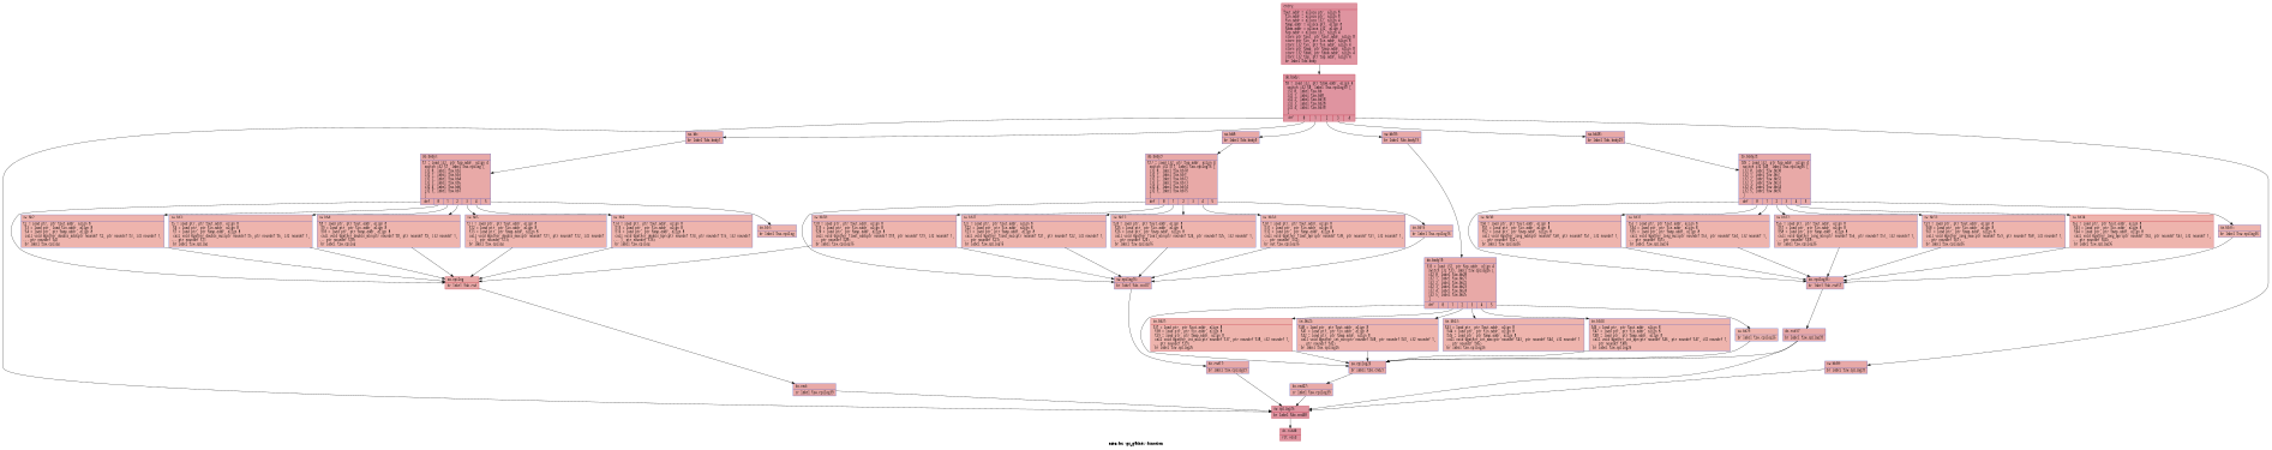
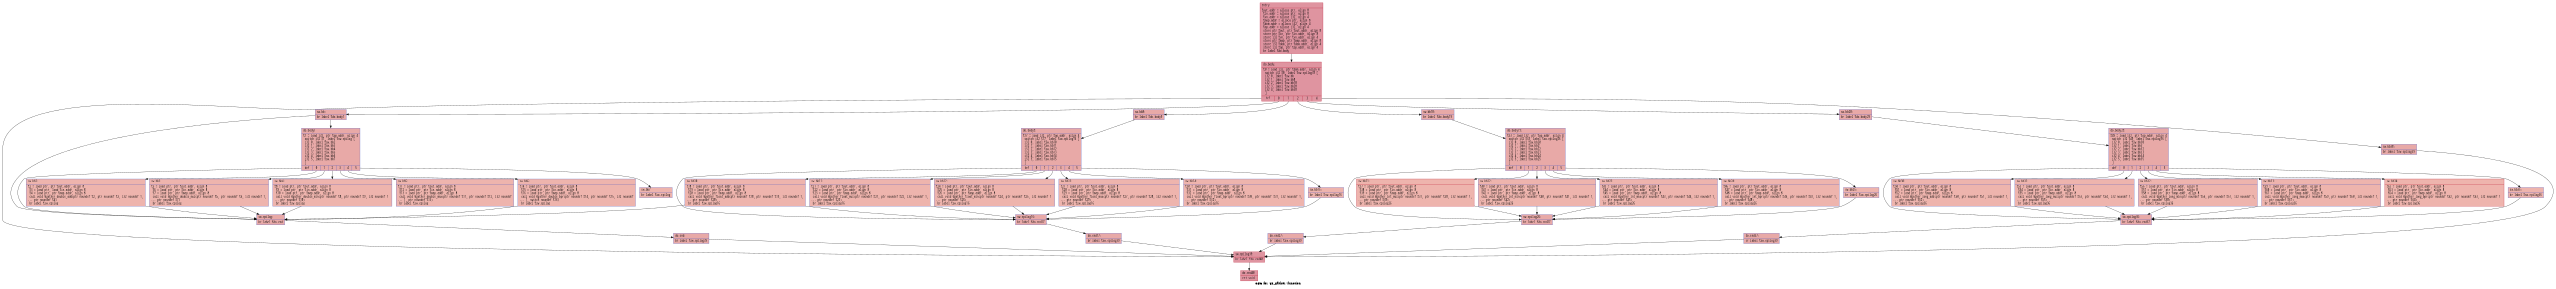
  digraph {
    label="CFG for 'gs_gather' function"
    node [color="#3d50c3ff" fillcolor="#d8564670" fontname=Courier shape=record style=filled]
    n1 [color="#b70d28ff" fillcolor="#b70d2870" label="{entry:\l|  %out.addr = alloca ptr, align 8\l  %in.addr = alloca ptr, align 8\l  %vn.addr = alloca i32, align 4\l  %map.addr = alloca ptr, align 8\l  %dom.addr = alloca i32, align 4\l  %op.addr = alloca i32, align 4\l  store ptr %out, ptr %out.addr, align 8\l  store ptr %in, ptr %in.addr, align 8\l  store i32 %vn, ptr %vn.addr, align 4\l  store ptr %map, ptr %map.addr, align 8\l  store i32 %dom, ptr %dom.addr, align 4\l  store i32 %op, ptr %op.addr, align 4\l  br label %do.body\l}"]
    n2 [color="#b70d28ff" fillcolor="#b70d2870" label="{do.body:\l|  %0 = load i32, ptr %dom.addr, align 4\l  switch i32 %0, label %sw.epilog39 [\l    i32 0, label %sw.bb\l    i32 1, label %sw.bb8\l    i32 2, label %sw.bb18\l    i32 3, label %sw.bb28\l    i32 4, label %sw.bb38\l  ]\l|{<s0>def|<s1>0|<s2>1|<s3>2|<s4>3|<s5>4}}"]
    n3 [color="#b70d28ff" fillcolor="#b70d2870" label="{sw.epilog39:\l|  br label %do.end40\l}"]
    n4 [fillcolor="#ca3b3770" label="{sw.bb:\l|  br label %do.body1\l}"]
    n5 [fillcolor="#ca3b3770" label="{sw.bb8:\l|  br label %do.body9\l}"]
    n6 [fillcolor="#ca3b3770" label="{sw.bb18:\l|  br label %do.body19\l}"]
    n7 [fillcolor="#ca3b3770" label="{sw.bb28:\l|  br label %do.body29\l}"]
    n8 [fillcolor="#ca3b3770" label="{sw.bb38:\l|  br label %sw.epilog39\l}"]
    n9 [color="#b70d28ff" fillcolor="#b70d2870" label="{do.end40:\l|  ret void\l}"]
    n10 [fillcolor="#ca3b3770" label="{do.body1:\l|  %1 = load i32, ptr %op.addr, align 4\l  switch i32 %1, label %sw.epilog [\l    i32 0, label %sw.bb2\l    i32 1, label %sw.bb3\l    i32 2, label %sw.bb4\l    i32 3, label %sw.bb5\l    i32 4, label %sw.bb6\l    i32 5, label %sw.bb7\l  ]\l|{<s0>def|<s1>0|<s2>1|<s3>2|<s4>3|<s5>4|<s6>5}}"]
    n11 [fillcolor="#ca3b3770" label="{do.body9:\l|  %17 = load i32, ptr %op.addr, align 4\l  switch i32 %17, label %sw.epilog16 [\l    i32 0, label %sw.bb10\l    i32 1, label %sw.bb11\l    i32 2, label %sw.bb12\l    i32 3, label %sw.bb13\l    i32 4, label %sw.bb14\l    i32 5, label %sw.bb15\l  ]\l|{<s0>def|<s1>0|<s2>1|<s3>2|<s4>3|<s5>4|<s6>5}}"]
    n12 [fillcolor="#ca3b3770" label="{do.body19:\l|  %33 = load i32, ptr %op.addr, align 4\l  switch i32 %33, label %sw.epilog26 [\l    i32 0, label %sw.bb20\l    i32 1, label %sw.bb21\l    i32 2, label %sw.bb22\l    i32 3, label %sw.bb23\l    i32 4, label %sw.bb24\l    i32 5, label %sw.bb25\l  ]\l|{<s0>def|<s1>0|<s2>1|<s3>2|<s4>3|<s5>4|<s6>5}}"]
    n13 [fillcolor="#ca3b3770" label="{do.body29:\l|  %49 = load i32, ptr %op.addr, align 4\l  switch i32 %49, label %sw.epilog36 [\l    i32 0, label %sw.bb30\l    i32 1, label %sw.bb31\l    i32 2, label %sw.bb32\l    i32 3, label %sw.bb33\l    i32 4, label %sw.bb34\l    i32 5, label %sw.bb35\l  ]\l|{<s0>def|<s1>0|<s2>1|<s3>2|<s4>3|<s5>4|<s6>5}}"]
-   n14 [color="#b70d28ff" fillcolor="#ca3b3770" label="{sw.epilog:\l|  br label %do.end\l}"]
+   n14 [fillcolor="#ca3b3770" label="{sw.epilog:\l|  br label %do.end\l}"]
    n15 [label="{sw.bb2:\l|  %2 = load ptr, ptr %out.addr, align 8\l  %3 = load ptr, load %in.addr, align 8\l  %4 = load ptr, ptr %map.addr, align 8\l  call void @gather_double_add(ptr noundef %2, ptr noundef %3, i32 noundef 1,\l... ptr noundef %4)\l  br label %sw.epilog\l}"]
    n16 [label="{sw.bb3:\l|  %5 = load ptr, ptr %out.addr, align 8\l  %6 = load ptr, ptr %in.addr, align 8\l  %7 = load ptr, ptr %map.addr, align 8\l  call void @gather_double_mul(ptr noundef %5, ptr noundef %6, i32 noundef 1,\l... ptr noundef %7)\l  br label %sw.epilog\l}"]
    n17 [label="{sw.bb4:\l|  %8 = load ptr, ptr %out.addr, align 8\l  %9 = load ptr, ptr %in.addr, align 8\l  %10 = load ptr, ptr %map.addr, align 8\l  call void @gather_double_min(ptr noundef %8, ptr noundef %9, i32 noundef 1,\l... ptr noundef %10)\l  br label %sw.epilog\l}"]
    n18 [label="{sw.bb5:\l|  %11 = load ptr, ptr %out.addr, align 8\l  %12 = load ptr, ptr %in.addr, align 8\l  %13 = load ptr, ptr %map.addr, align 8\l  call void @gather_double_max(ptr noundef %11, ptr noundef %12, i32 noundef\l... 1, ptr noundef %13)\l  br label %sw.epilog\l}"]
-   n19 [label="{sw.bb6:\l|  %14 = load ptr, ptr %out.addr, align 8\l  %15 = load ptr, ptr %in.addr, align 8\l  %16 = load ptr, ptr %map.addr, align 8\l  call void @gather_double_bpr(ptr noundef %14, ptr noundef %15, i32 noundef\l... 1, ptr noundef %16)\l  br label %sw.epilog\l}"]
+   n19 [label="{sw.bb6:\l|  %14 = load ptr, ptr %out.addr, align 8\l  %15 = load ptr, ptr %in.addr, align 8\l  %16 = load ptr, ptr %map.addr, align 8\l  call void @gather_double_bpr(ptr noundef %14, ptr noundef %15, i32 noundef\l... 1, switch noundef %16)\l  br label %sw.epilog\l}"]
    n20 [label="{sw.bb7:\l|  br label %sw.epilog\l}"]
    n21 [fillcolor="#ca3b3770" label="{sw.epilog16:\l|  br label %do.end17\l}"]
    n22 [label="{sw.bb10:\l|  %18 = load ptr, ptr %out.addr, align 8\l  %19 = load ptr, ptr %in.addr, align 8\l  %20 = load ptr, ptr %map.addr, align 8\l  call void @gather_float_add(ptr noundef %18, ptr noundef %19, i32 noundef 1,\l... ptr noundef %20)\l  br label %sw.epilog16\l}"]
    n23 [label="{sw.bb11:\l|  %21 = load ptr, ptr %out.addr, align 8\l  %22 = load ptr, ptr %in.addr, align 8\l  %23 = load ptr, ptr %map.addr, align 8\l  call void @gather_float_mul(ptr noundef %21, ptr noundef %22, i32 noundef 1,\l... ptr noundef %23)\l  br label %sw.epilog16\l}"]
    n24 [label="{sw.bb12:\l|  %24 = load ptr, ptr %out.addr, align 8\l  %25 = load ptr, ptr %in.addr, align 8\l  %26 = load ptr, ptr %map.addr, align 8\l  call void @gather_float_min(ptr noundef %24, ptr noundef %25, i32 noundef 1,\l... ptr noundef %26)\l  br label %sw.epilog16\l}"]
-   n26 [label="{sw.bb14:\l|  %30 = load ptr, ptr %out.addr, align 8\l  %31 = load ptr, ptr %in.addr, align 8\l  %32 = load ptr, ptr %map.addr, align 8\l  call void @gather_float_bpr(ptr noundef %30, ptr noundef %31, i32 noundef 1,\l... ptr noundef %32)\l  br out %sw.epilog16\l}"]
+   n25 [label="{sw.bb13:\l|  %27 = load ptr, ptr %out.addr, align 8\l  %28 = load ptr, ptr %in.addr, align 8\l  %29 = load ptr, ptr %map.addr, align 8\l  call void @gather_float_max(ptr noundef %27, ptr noundef %28, i32 noundef 1,\l... ptr noundef %29)\l  br label %sw.epilog16\l}"]
+   n26 [label="{sw.bb14:\l|  %30 = load ptr, ptr %out.addr, align 8\l  %31 = load ptr, ptr %in.addr, align 8\l  %32 = load ptr, ptr %map.addr, align 8\l  call void @gather_float_bpr(ptr noundef %30, ptr noundef %31, i32 noundef 1,\l... ptr noundef %32)\l  br label %sw.epilog16\l}"]
    n27 [label="{sw.bb15:\l|  br label %sw.epilog16\l}"]
    n28 [fillcolor="#ca3b3770" label="{sw.epilog26:\l|  br label %do.end27\l}"]
    n29 [color="#b70d28ff" label="{sw.bb21:\l|  %37 = load ptr, ptr %out.addr, align 8\l  %38 = load ptr, ptr %in.addr, align 8\l  %39 = load ptr, ptr %map.addr, align 8\l  call void @gather_int_mul(ptr noundef %37, ptr noundef %38, i32 noundef 1,\l... ptr noundef %39)\l  br label %sw.epilog26\l}"]
    n30 [label="{sw.bb22:\l|  %40 = load ptr, ptr %out.addr, align 8\l  %41 = load ptr, ptr %in.addr, align 8\l  %42 = load ptr, ptr %map.addr, align 8\l  call void @gather_int_min(ptr noundef %40, ptr noundef %41, i32 noundef 1,\l... ptr noundef %42)\l  br label %sw.epilog26\l}"]
    n31 [label="{sw.bb23:\l|  %43 = load ptr, ptr %out.addr, align 8\l  %44 = load ptr, ptr %in.addr, align 8\l  %45 = load ptr, ptr %map.addr, align 8\l  call void @gather_int_max(ptr noundef %43, ptr noundef %44, i32 noundef 1,\l... ptr noundef %45)\l  br label %sw.epilog26\l}"]
    n32 [label="{sw.bb24:\l|  %46 = load ptr, ptr %out.addr, align 8\l  %47 = load ptr, ptr %in.addr, align 8\l  %48 = load ptr, ptr %map.addr, align 8\l  call void @gather_int_bpr(ptr noundef %46, ptr noundef %47, i32 noundef 1,\l... ptr noundef %48)\l  br label %sw.epilog26\l}"]
    n33 [label="{sw.bb25:\l|  br label %sw.epilog26\l}"]
    n34 [fillcolor="#ca3b3770" label="{sw.epilog36:\l|  br label %do.end37\l}"]
    n35 [label="{sw.bb30:\l|  %50 = load ptr, ptr %out.addr, align 8\l  %51 = load ptr, ptr %in.addr, align 8\l  %52 = load ptr, ptr %map.addr, align 8\l  call void @gather_long_add(ptr noundef %50, ptr noundef %51, i32 noundef 1,\l... ptr noundef %52)\l  br label %sw.epilog36\l}"]
    n36 [label="{sw.bb31:\l|  %53 = load ptr, ptr %out.addr, align 8\l  %54 = load ptr, ptr %in.addr, align 8\l  %55 = load ptr, ptr %map.addr, align 8\l  call void @gather_long_mul(ptr noundef %53, ptr noundef %54, i32 noundef 1,\l... ptr noundef %55)\l  br label %sw.epilog36\l}"]
    n37 [label="{sw.bb32:\l|  %56 = load ptr, ptr %out.addr, align 8\l  %57 = load ptr, ptr %in.addr, align 8\l  %58 = load ptr, ptr %map.addr, align 8\l  call void @gather_long_min(ptr noundef %56, ptr noundef %57, i32 noundef 1,\l... ptr noundef %58)\l  br label %sw.epilog36\l}"]
    n38 [label="{sw.bb33:\l|  %59 = load ptr, ptr %out.addr, align 8\l  %60 = load ptr, ptr %in.addr, align 8\l  %61 = load ptr, ptr %map.addr, align 8\l  call void @gather_long_max(ptr noundef %59, ptr noundef %60, i32 noundef 1,\l... ptr noundef %61)\l  br label %sw.epilog36\l}"]
    n39 [color="#b70d28ff" label="{sw.bb34:\l|  %62 = load ptr, ptr %out.addr, align 8\l  %63 = load ptr, ptr %in.addr, align 8\l  %64 = load ptr, ptr %map.addr, align 8\l  call void @gather_long_bpr(ptr noundef %62, ptr noundef %63, i32 noundef 1,\l... ptr noundef %64)\l  br label %sw.epilog36\l}"]
    n40 [label="{sw.bb35:\l|  br label %sw.epilog36\l}"]
    n41 [fillcolor="#ca3b3770" label="{do.end:\l|  br label %sw.epilog39\l}"]
    n42 [fillcolor="#ca3b3770" label="{do.end17:\l|  br label %sw.epilog39\l}"]
    n43 [fillcolor="#ca3b3770" label="{do.end27:\l|  br label %sw.epilog39\l}"]
    n44 [fillcolor="#ca3b3770" label="{do.end37:\l|  br label %sw.epilog39\l}"]
    n1 -> n2
    n2 -> n3 [tailport=s0]
    n2 -> n4 [tailport=s1]
    n2 -> n5 [tailport=s2]
    n2 -> n6 [tailport=s3]
    n2 -> n7 [tailport=s4]
    n2 -> n8 [tailport=s5]
    n3 -> n9
    n4 -> n10
    n5 -> n11
    n6 -> n12
    n7 -> n13
    n8 -> n3
    n10 -> n14 [tailport=s0]
    n10 -> n15 [tailport=s1]
    n10 -> n16 [tailport=s2]
    n10 -> n17 [tailport=s3]
    n10 -> n18 [tailport=s4]
    n10 -> n19 [tailport=s5]
    n10 -> n20 [tailport=s6]
    n11 -> n21 [tailport=s0]
    n11 -> n22 [tailport=s1]
    n11 -> n23 [tailport=s2]
    n11 -> n24 [tailport=s3]
+   n11 -> n25 [tailport=s4]
    n11 -> n26 [tailport=s5]
    n11 -> n27 [tailport=s6]
    n12 -> n28 [tailport=s0]
    n12 -> n29 [tailport=s2]
    n12 -> n30 [tailport=s3]
    n12 -> n31 [tailport=s4]
    n12 -> n32 [tailport=s5]
    n12 -> n33 [tailport=s6]
    n13 -> n34 [tailport=s0]
    n13 -> n35 [tailport=s1]
    n13 -> n36 [tailport=s2]
    n13 -> n37 [tailport=s3]
    n13 -> n38 [tailport=s4]
    n13 -> n39 [tailport=s5]
    n13 -> n40 [tailport=s6]
    n14 -> n41
    n15 -> n14
    n16 -> n14
    n17 -> n14
-   n18 -> n14
+   n4 -> n14
    n19 -> n14
    n21 -> n42
    n22 -> n14
    n22 -> n21
    n23 -> n21
    n24 -> n21
+   n25 -> n21
    n26 -> n21
    n27 -> n21
    n28 -> n43
    n29 -> n28
    n30 -> n28
-   n44 -> n28
+   n31 -> n28
    n32 -> n28
    n33 -> n28
    n34 -> n44
    n35 -> n34
    n36 -> n34
    n37 -> n34
    n38 -> n34
    n39 -> n34
    n40 -> n34
    n41 -> n3
    n42 -> n3
    n43 -> n3
    n44 -> n3
  }
